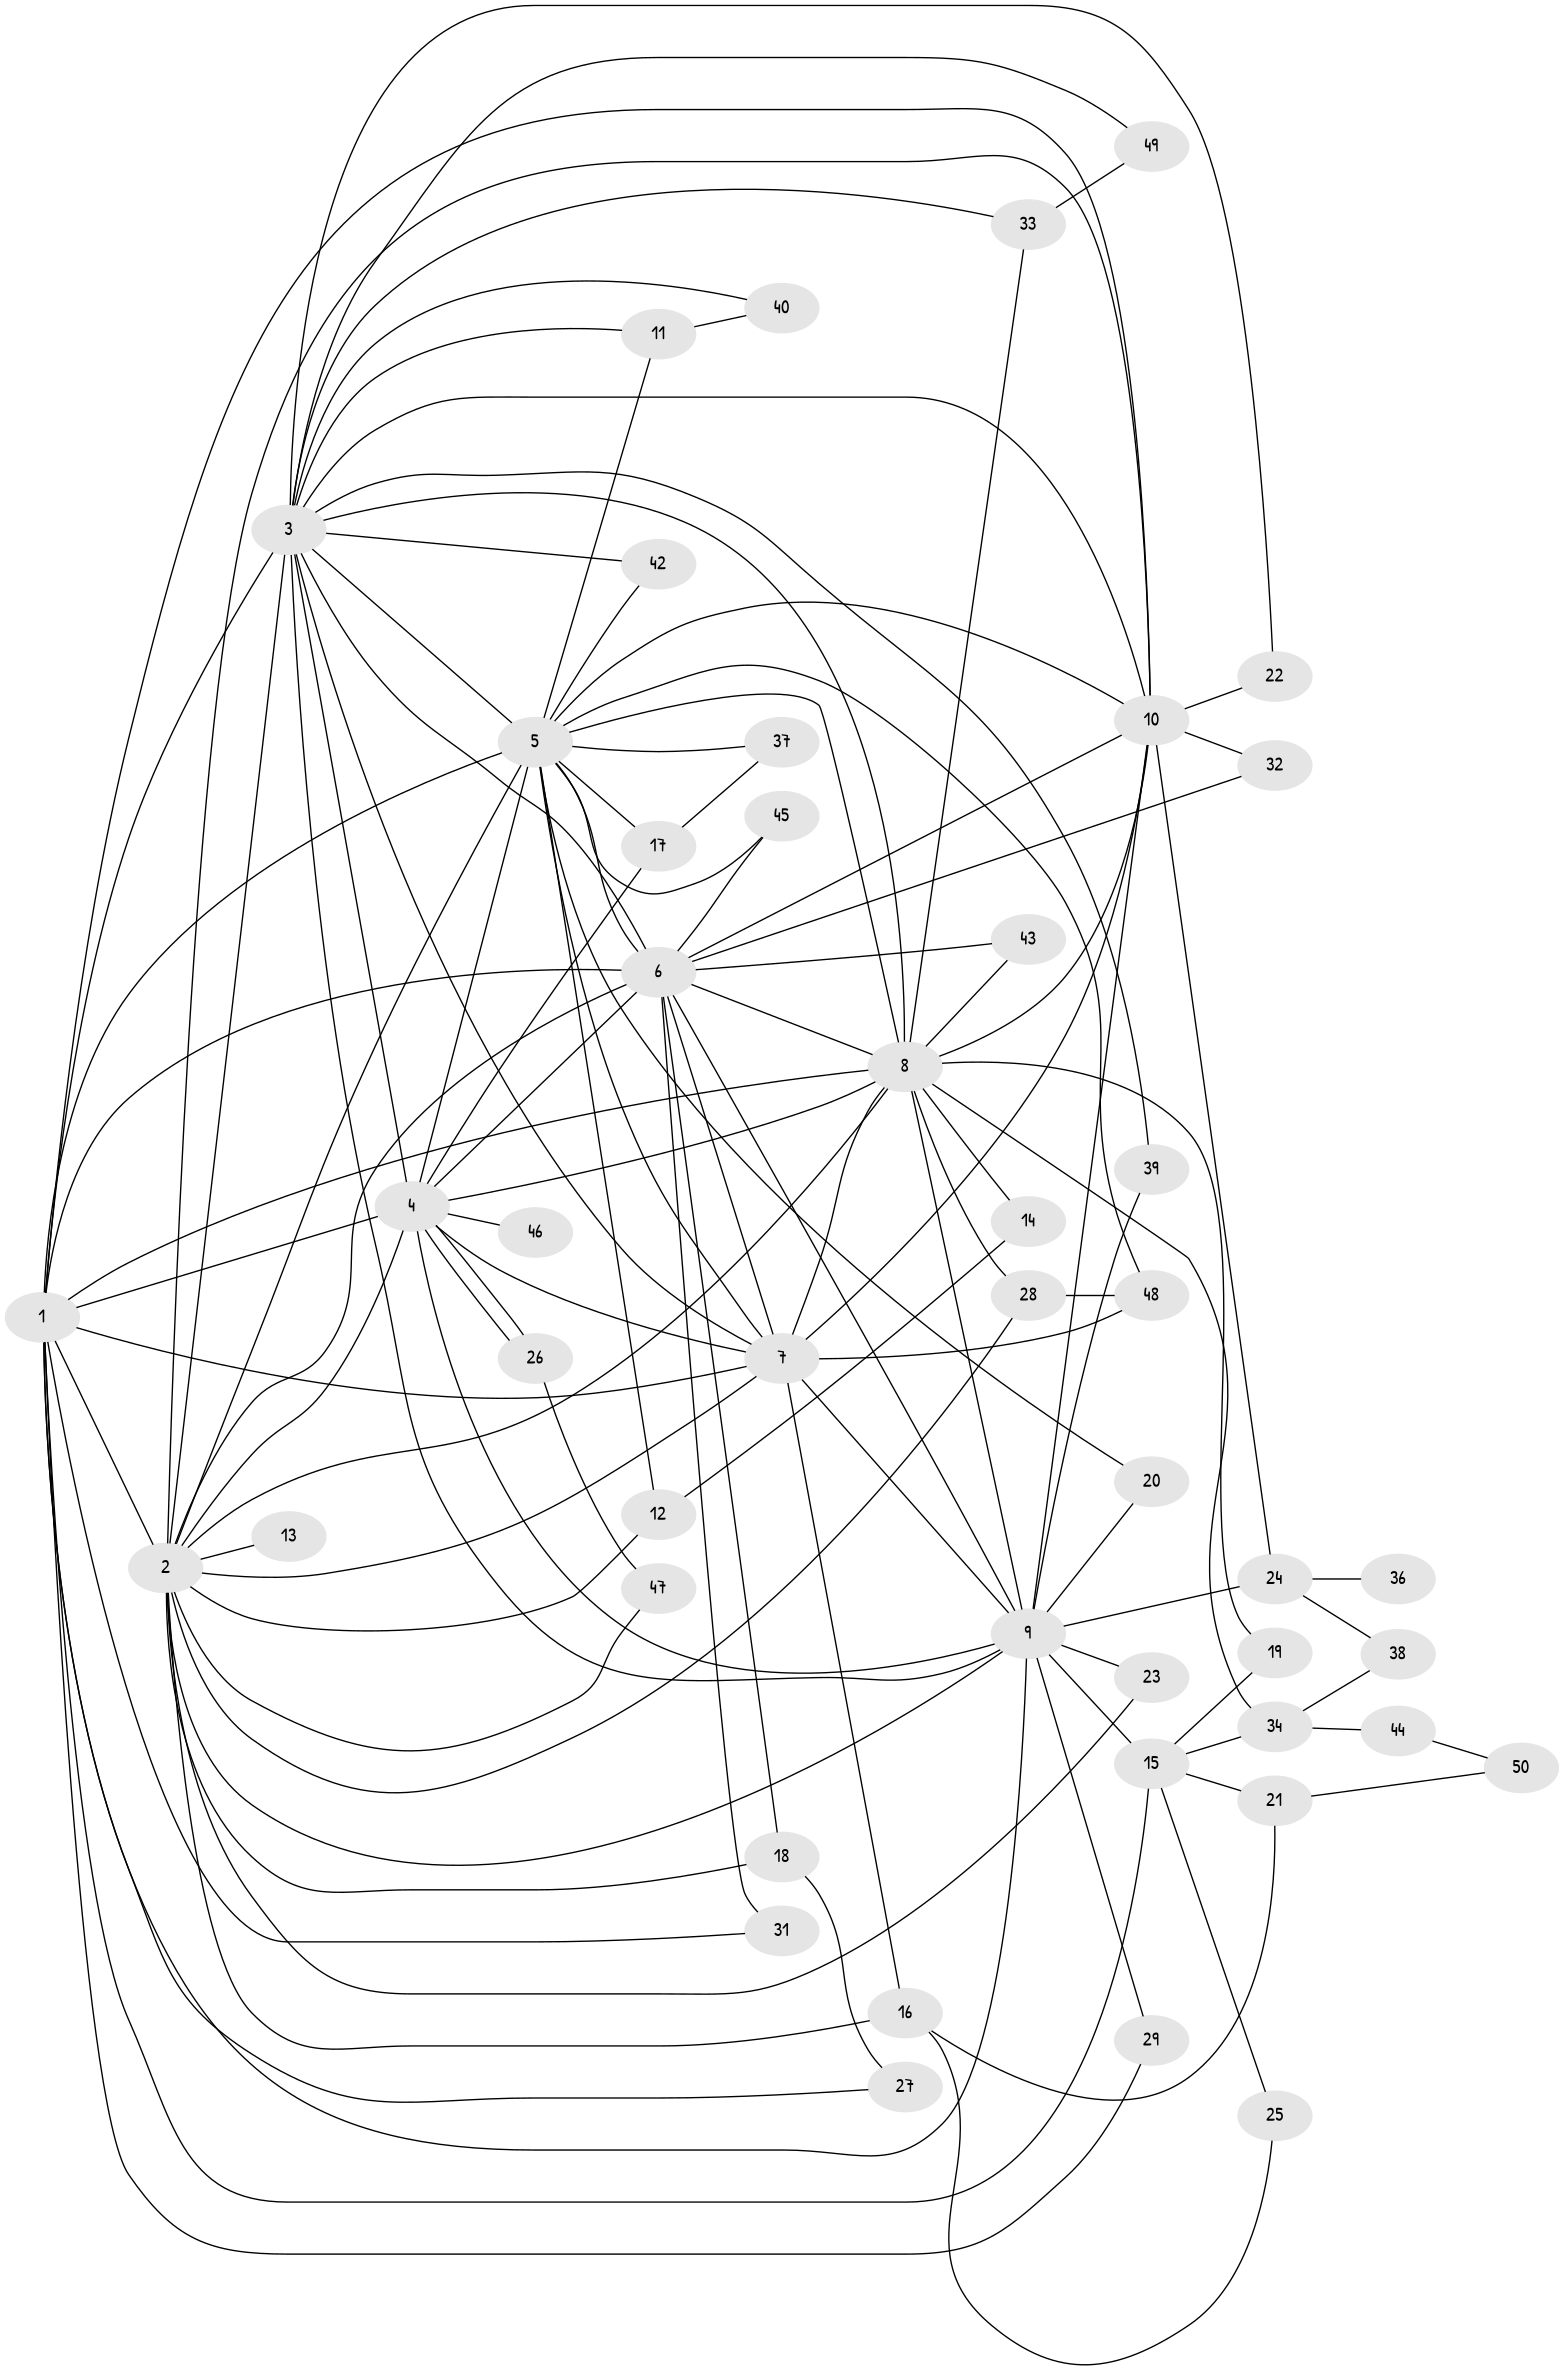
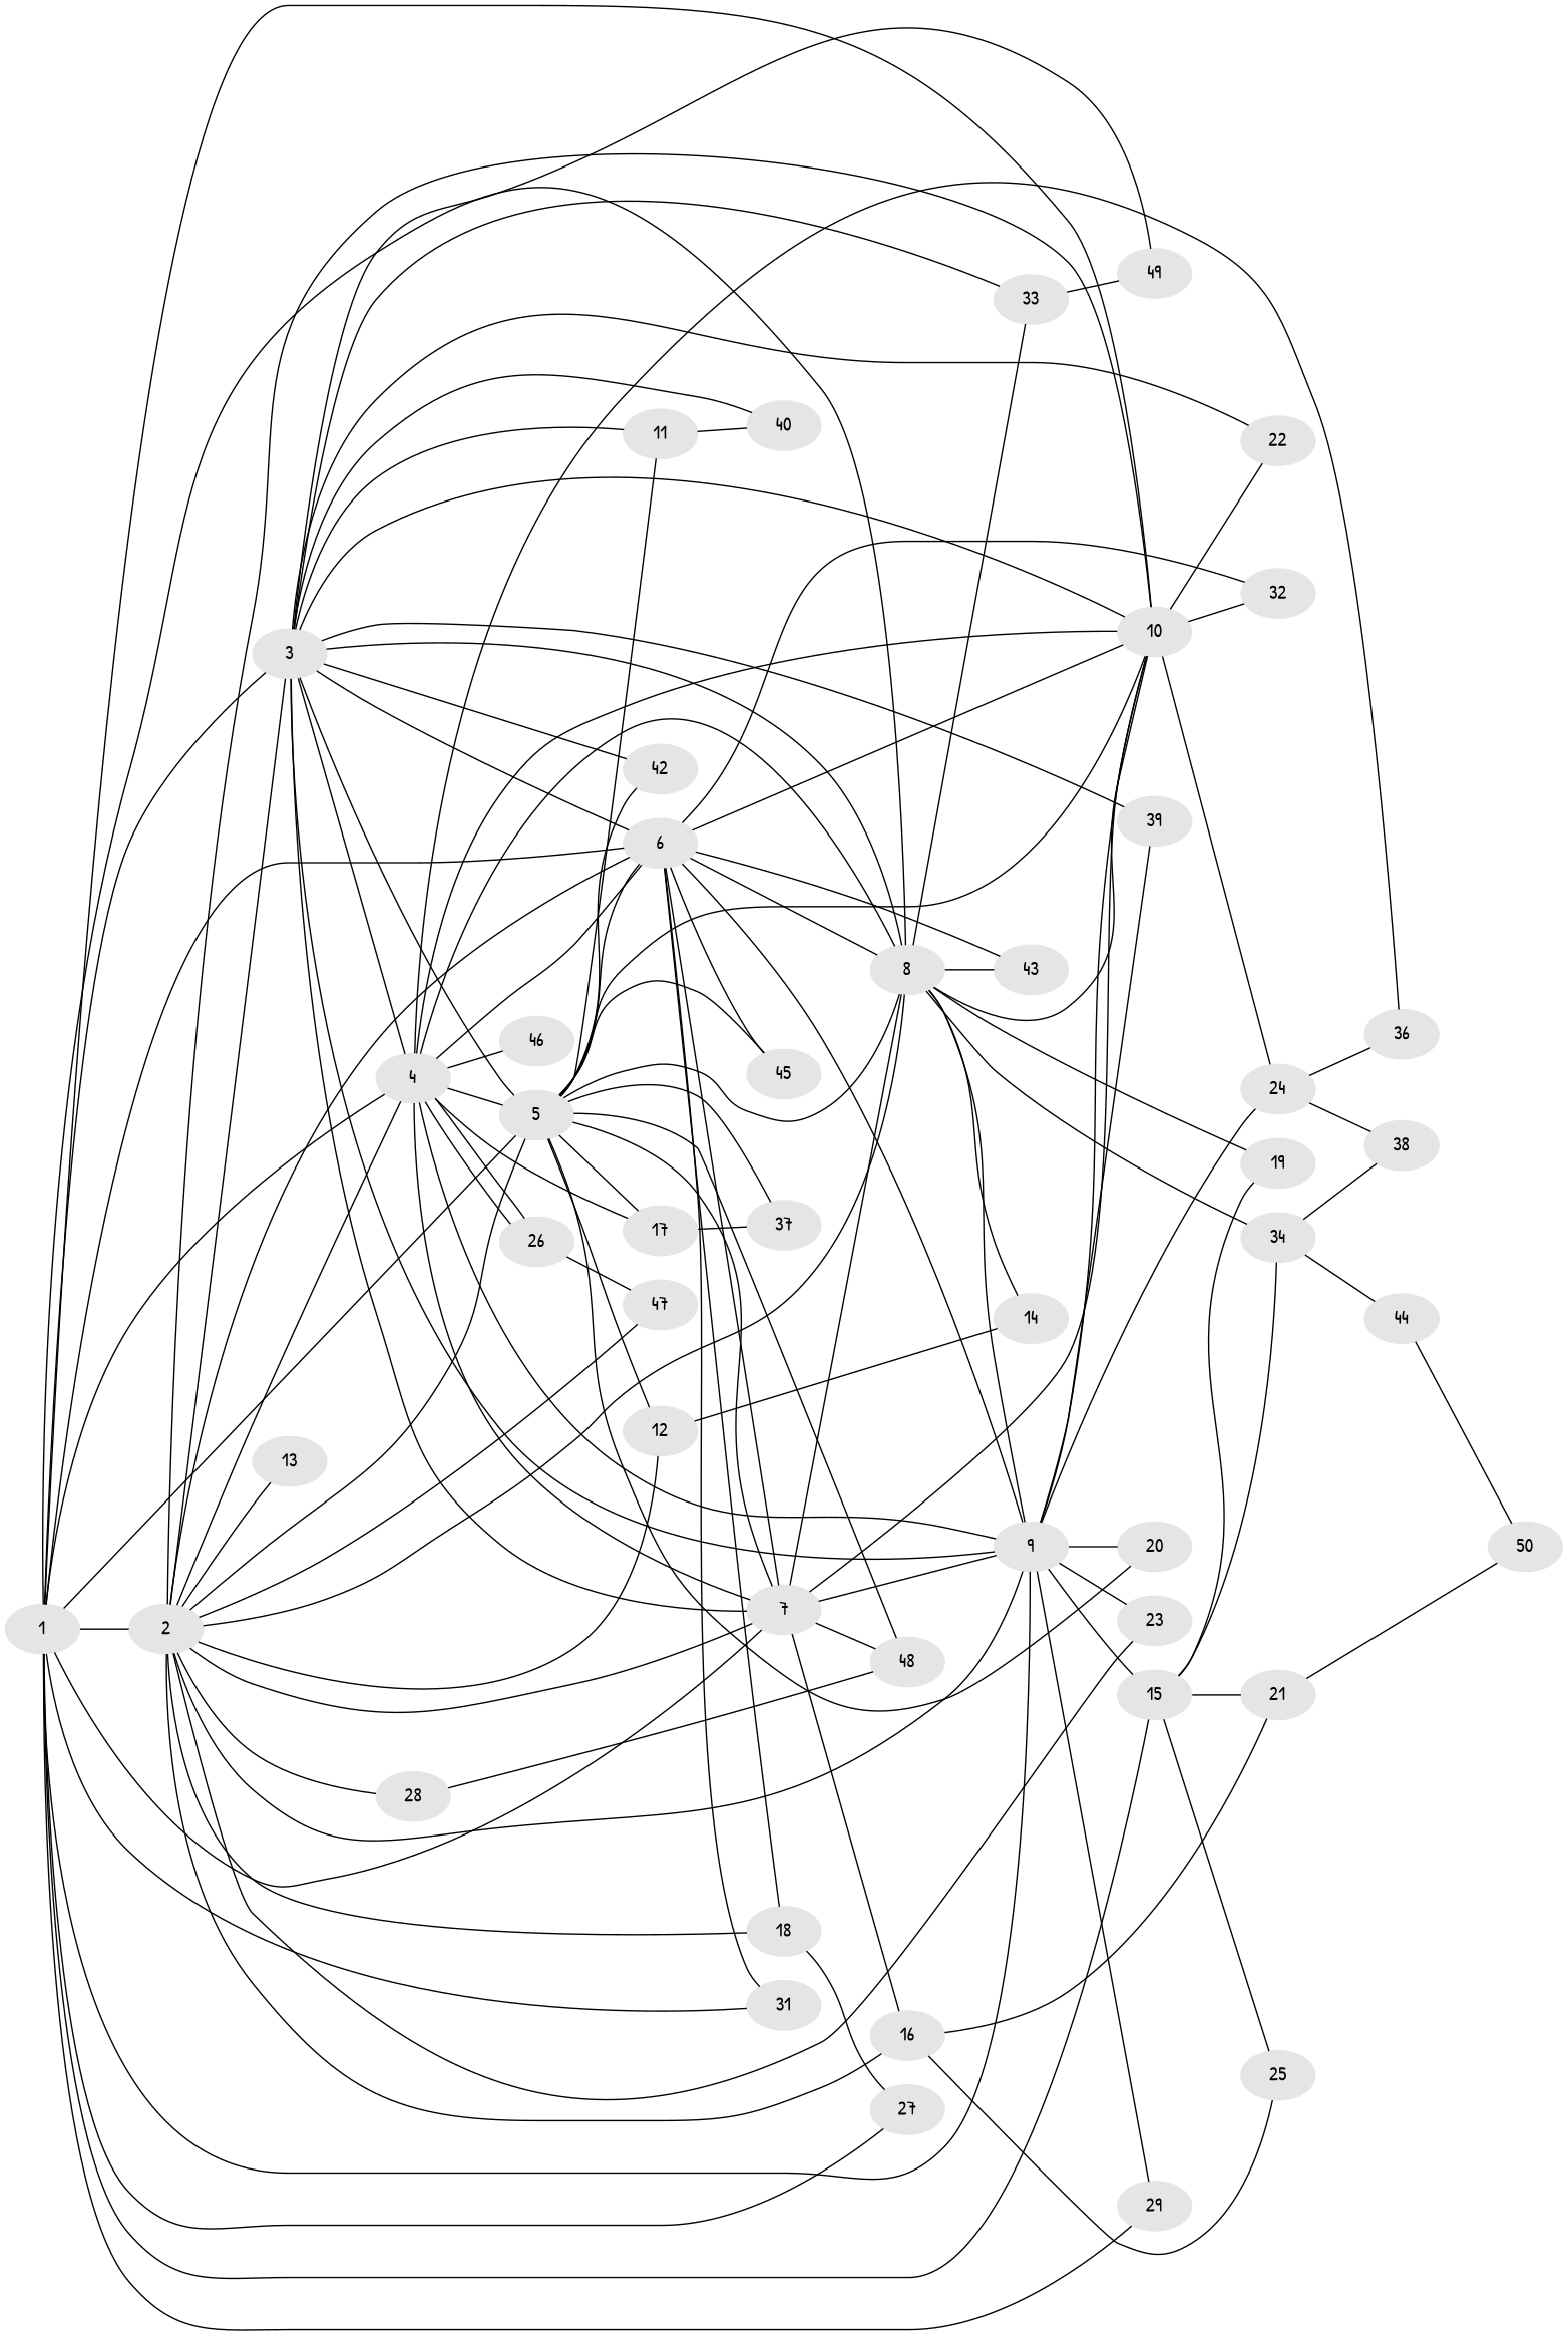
  graph {
    fontname="Patrick Hand"
    rankdir=LR
    node [color=gray90 fontname="Patrick Hand" style=filled]
    edge [fontname="Patrick Hand"]
    1
    2
    3
    4
    5
    6
    7
    8
    9
    10
    15
    27
    29
    31
    13
    12
    16
    18
    23
    28
    47
    11
    22
    33
    39
    40
    42
    49
    17
    26
    36
    46
    20
    37
    45
    48
    32
    43
    14
    19
    34
    24
    21
    25
    38
    44
    50
    1 -- 2
    1 -- 3
    1 -- 4
    1 -- 5
    1 -- 6
    1 -- 7
    1 -- 8
    1 -- 9
    1 -- 10
    1 -- 15
    1 -- 27
    1 -- 29
    1 -- 31
    2 -- 3
    2 -- 4
    2 -- 5
    2 -- 6
    2 -- 7
    2 -- 8
    2 -- 9
    2 -- 10
    2 -- 13
    2 -- 12
    2 -- 16
    2 -- 18
    2 -- 23
    2 -- 28
    2 -- 47
    3 -- 4
    3 -- 5
    3 -- 6
    3 -- 7
    3 -- 8
    3 -- 9
    3 -- 10
    3 -- 11
    3 -- 22
    3 -- 33
    3 -- 39
    3 -- 40
    3 -- 42
    3 -- 49
    4 -- 5
    4 -- 6
    4 -- 7
    4 -- 8
    4 -- 9
+   4 -- 10
    4 -- 17
    4 -- 26
    4 -- 26
+   4 -- 36
    4 -- 46
    5 -- 6
    5 -- 7
    5 -- 8
    5 -- 10
    5 -- 12
    5 -- 11
    5 -- 42
    5 -- 17
    5 -- 20
    5 -- 37
    5 -- 45
    5 -- 48
    6 -- 7
    6 -- 8
    6 -- 9
    6 -- 10
    6 -- 31
    6 -- 18
    6 -- 45
    6 -- 32
    6 -- 43
    7 -- 8
    7 -- 9
    7 -- 10
    7 -- 16
    7 -- 48
    8 -- 9
    8 -- 10
-   8 -- 28
    8 -- 33
    8 -- 43
    8 -- 14
    8 -- 19
    8 -- 34
    9 -- 10
    9 -- 15
    9 -- 29
    9 -- 23
    9 -- 39
    9 -- 20
    9 -- 24
    10 -- 22
    10 -- 32
    10 -- 24
    15 -- 19
    15 -- 34
    15 -- 21
    15 -- 25
    12 -- 14
    16 -- 21
    16 -- 25
    18 -- 27
    28 -- 48
    11 -- 40
    33 -- 49
    17 -- 37
    26 -- 47
    34 -- 38
    34 -- 44
    24 -- 36
    24 -- 38
    21 -- 50
    44 -- 50
  }
